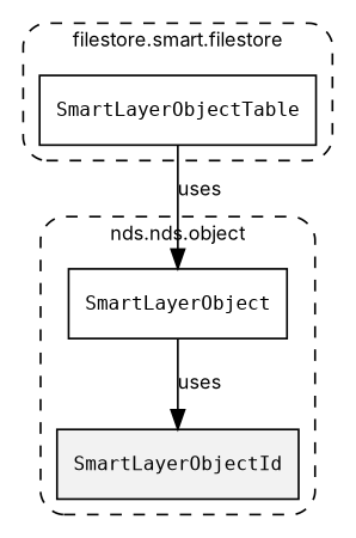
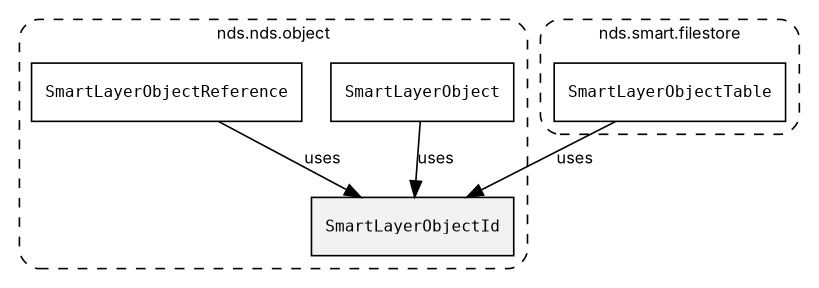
  digraph {
    fontname=Inter
    fontsize=10
    rankdir=TB
    node [fontname=Inter fontsize=10 shape=box]
    edge [fontname=Inter fontsize=10]
    n1 [fillcolor="#0000000D" label=<<font face="monospace"><table align="center" border="0" cellspacing="0" cellpadding="0"><tr><td href="../../../content/packages/nds.smart.object.html#Subtype-SmartLayerObjectId" title="Subtype defined in nds.smart.object">SmartLayerObjectId</td></tr></table></font>> style=filled]
    n2 [label=<<font face="monospace"><table align="center" border="0" cellspacing="0" cellpadding="0"><tr><td href="../../../content/packages/nds.smart.object.html#Structure-SmartLayerObject" title="Structure defined in nds.smart.object">SmartLayerObject</td></tr></table></font>>]
+   n3 [label=<<font face="monospace"><table align="center" border="0" cellspacing="0" cellpadding="0"><tr><td href="../../../content/packages/nds.smart.object.html#Structure-SmartLayerObjectReference" title="Structure defined in nds.smart.object">SmartLayerObjectReference</td></tr></table></font>>]
    n4 [label=<<font face="monospace"><table align="center" border="0" cellspacing="0" cellpadding="0"><tr><td href="../../../content/packages/nds.smart.filestore.html#SqlTable-SmartLayerObjectTable" title="SqlTable defined in nds.smart.filestore">SmartLayerObjectTable</td></tr></table></font>>]
    subgraph cluster_1 {
      label="nds.nds.object"
      style="dashed, rounded"
      n1
      n2
+     n3
    }
    subgraph cluster_2 {
-     label="filestore.smart.filestore"
+     label="nds.smart.filestore"
      style="dashed, rounded"
      n4
    }
    n2 -> n1 [label=uses]
-   n4 -> n2 [label=uses]
+   n3 -> n1 [label=uses]
+   n4 -> n1 [label=uses]
  }
